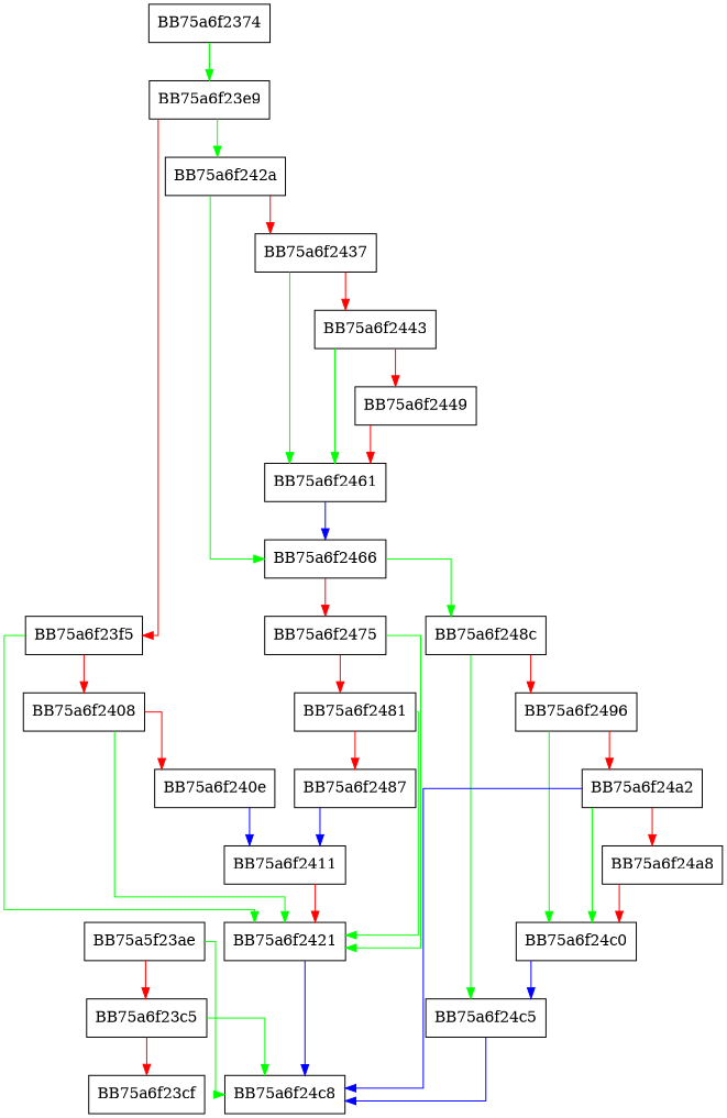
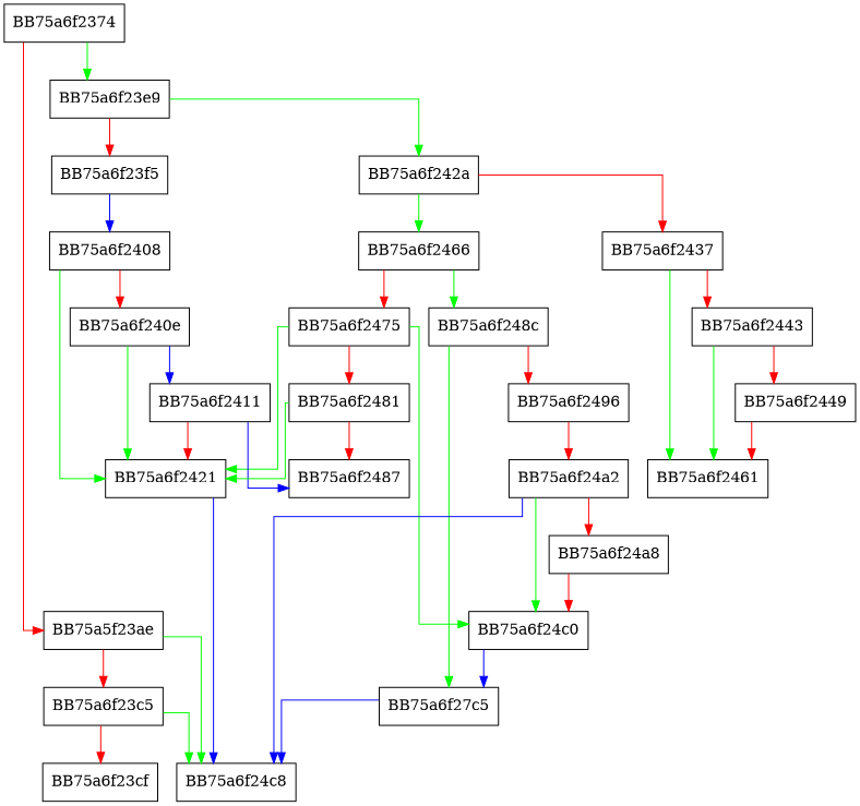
  digraph {
    splines=ortho
    node [shape=box]
    edge [color=red]
    BB75a6f2374
    BB75a6f23e9
    n3 [label=BB75a5f23ae]
    BB75a6f242a
    BB75a6f23f5
    BB75a6f24c8
    BB75a6f23c5
    BB75a6f2466
    BB75a6f2437
    BB75a6f2421
    BB75a6f2408
    BB75a6f23cf
    BB75a6f248c
    BB75a6f2475
    BB75a6f2461
    BB75a6f2443
    BB75a6f240e
    BB75a6f2411
-   BB75a6f24c5
+   BB75a6f24c5 [label=BB75a6f27c5]
    BB75a6f2496
    BB75a6f2481
    BB75a6f2449
    BB75a6f24c0
    BB75a6f24a2
    BB75a6f2487
    BB75a6f24a8
    BB75a6f2374 -> BB75a6f23e9 [color=green]
+   BB75a6f2374 -> n3
    BB75a6f23e9 -> BB75a6f242a [color=green]
    BB75a6f23e9 -> BB75a6f23f5
    n3 -> BB75a6f24c8 [color=green]
    n3 -> BB75a6f23c5
    BB75a6f242a -> BB75a6f2466 [color=green]
    BB75a6f242a -> BB75a6f2437
-   BB75a6f23f5 -> BB75a6f2421 [color=green]
-   BB75a6f23f5 -> BB75a6f2408
+   BB75a6f240e -> BB75a6f2421 [color=green]
+   BB75a6f23f5 -> BB75a6f2408 [color=blue]
    BB75a6f23c5 -> BB75a6f24c8 [color=green]
    BB75a6f23c5 -> BB75a6f23cf
    BB75a6f2466 -> BB75a6f248c [color=green]
    BB75a6f2466 -> BB75a6f2475
    BB75a6f2437 -> BB75a6f2461 [color=green]
    BB75a6f2437 -> BB75a6f2443
    BB75a6f2421 -> BB75a6f24c8 [color=blue]
    BB75a6f2408 -> BB75a6f2421 [color=green]
    BB75a6f2408 -> BB75a6f240e
    BB75a6f248c -> BB75a6f24c5 [color=green]
    BB75a6f248c -> BB75a6f2496
    BB75a6f2475 -> BB75a6f2421 [color=green]
    BB75a6f2475 -> BB75a6f2481
-   BB75a6f2461 -> BB75a6f2466 [color=blue]
    BB75a6f2443 -> BB75a6f2461 [color=green]
    BB75a6f2443 -> BB75a6f2449
    BB75a6f240e -> BB75a6f2411 [color=blue]
    BB75a6f2411 -> BB75a6f2421
    BB75a6f24c5 -> BB75a6f24c8 [color=blue]
-   BB75a6f2496 -> BB75a6f24c0 [color=green]
+   BB75a6f2475 -> BB75a6f24c0 [color=green]
    BB75a6f2496 -> BB75a6f24a2
    BB75a6f2481 -> BB75a6f2421 [color=green]
    BB75a6f2481 -> BB75a6f2487
    BB75a6f2449 -> BB75a6f2461
    BB75a6f24c0 -> BB75a6f24c5 [color=blue]
    BB75a6f24a2 -> BB75a6f24c8 [color=blue]
    BB75a6f24a2 -> BB75a6f24c0 [color=green]
    BB75a6f24a2 -> BB75a6f24a8
-   BB75a6f2487 -> BB75a6f2411 [color=blue]
+   BB75a6f2411 -> BB75a6f2487 [color=blue]
    BB75a6f24a8 -> BB75a6f24c0
  }
